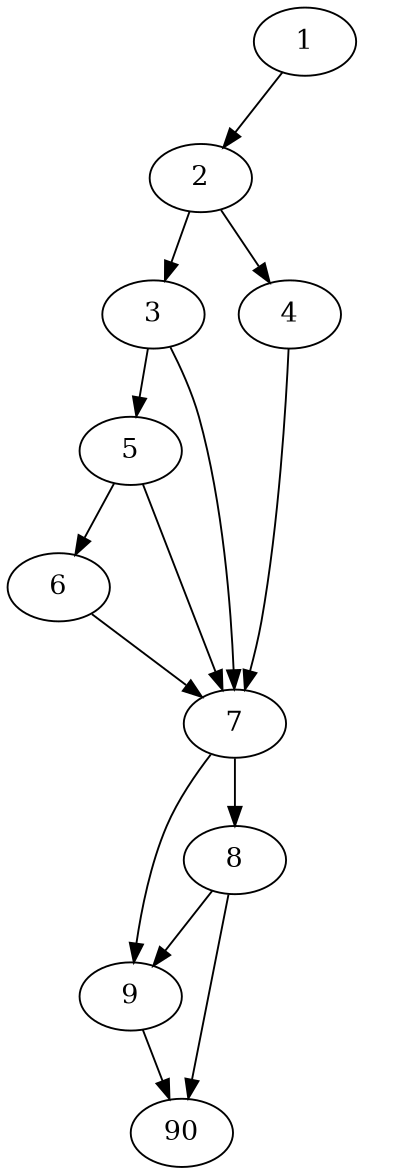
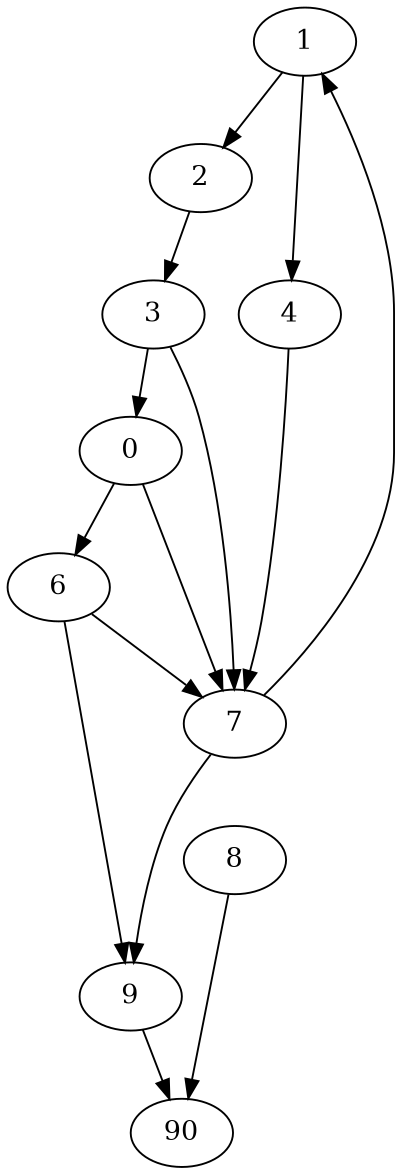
  digraph {
    1
    2
    n3 [label=90]
    3
    4
    7
-   5
+   5 [label=0]
    9
    8
    6
    1 -> 2
    2 -> 3
-   2 -> 4
+   1 -> 4
    3 -> 7
    3 -> 5
    4 -> 7
    7 -> 9
-   7 -> 8
+   7 -> 1
    5 -> 7
    5 -> 6
    9 -> n3
    8 -> n3
    6 -> 7
-   8 -> 9
+   6 -> 9
  }
